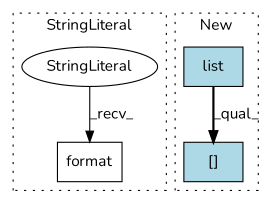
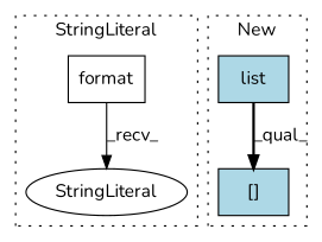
  digraph {
    fontname=Nunito
    node [a=32 fillcolor=white fontname=Nunito shape=box style=filled]
    edge [fontname=Nunito]
    n1 [l="7,1" label=format s="7442,7473"]
    n2 [a=45 l=24 label=StringLiteral s=7417 shape=ellipse]
    n3 [fillcolor=lightblue l="5,1" label=list s="7437,7463"]
    n4 [a=2 fillcolor=lightblue l="28,1" label="[]" s="7437,7466"]
    subgraph cluster_1 {
      label=StringLiteral
      style=dotted
      n1
      n2
    }
    subgraph cluster_2 {
      label=New
      style=dotted
      n3
      n4
    }
-   n2 -> n1 [label=_recv_ style=solid]
+   n1 -> n2 [label=_recv_ style=solid]
    n3 -> n4 [label=_qual_ style=bold]
  }
